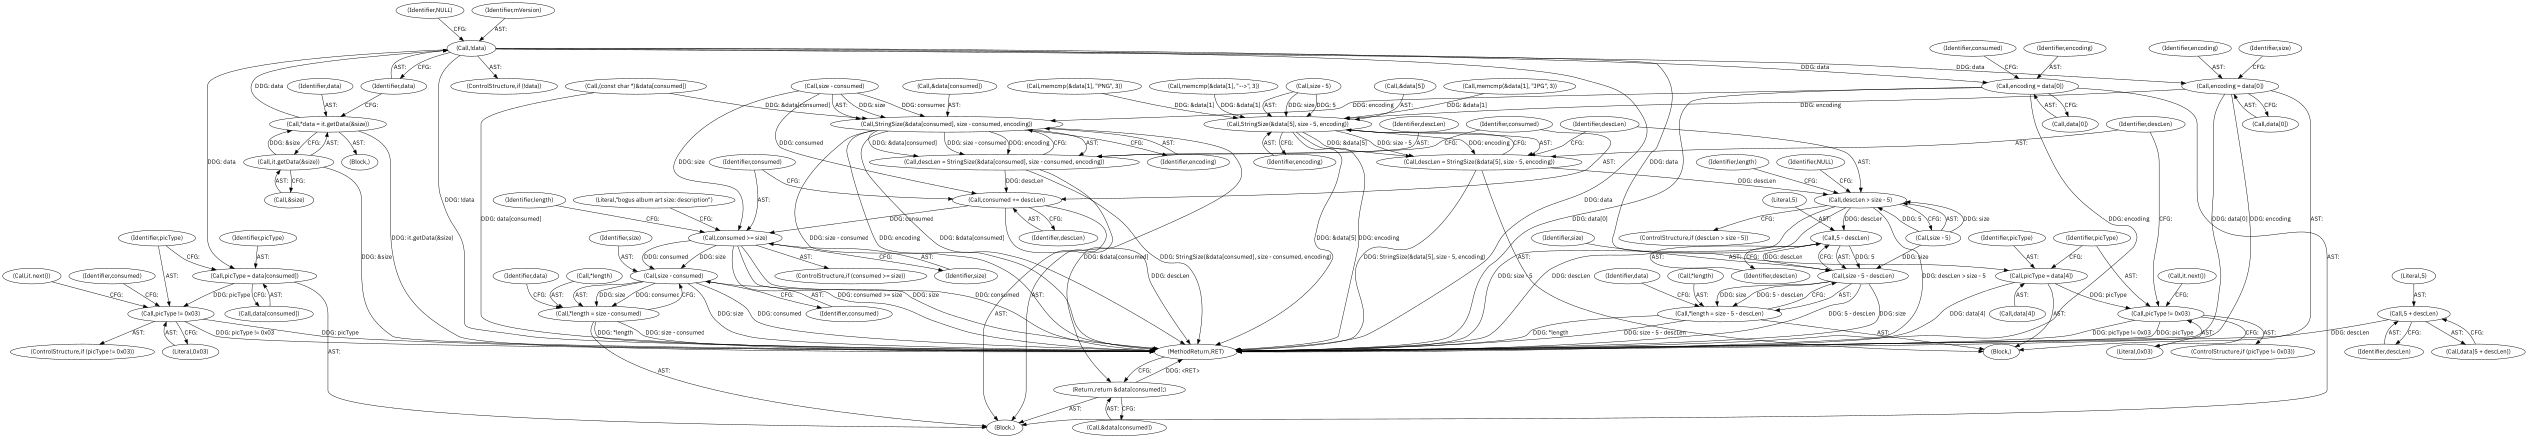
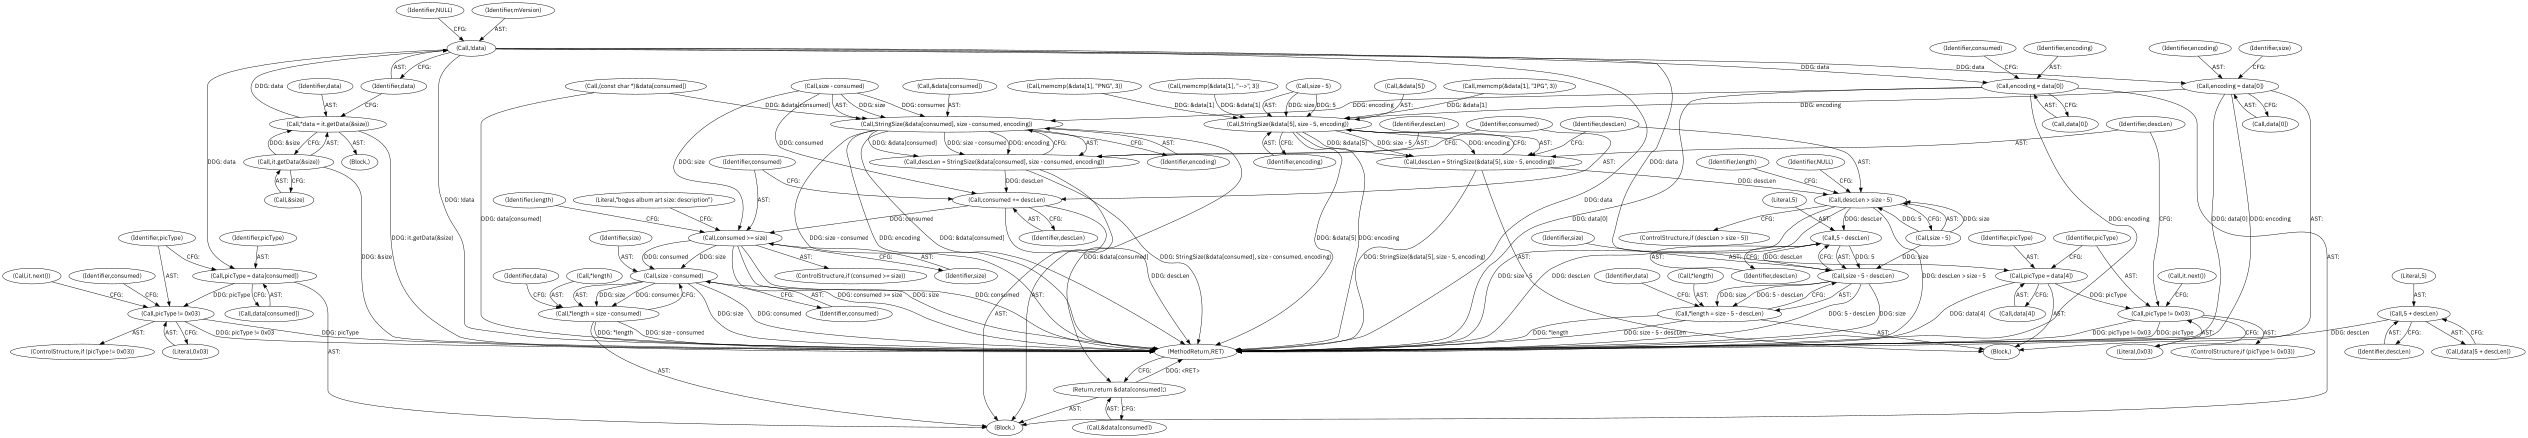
  digraph {
    fontname="IBM Plex Sans"
    node [fontname="IBM Plex Sans"]
    edge [fontname="IBM Plex Sans"]
    n1 [label="(Call,!data)"]
    n2 [label="(Call,encoding = data[0])"]
    n3 [label="(Call,picType = data[consumed])"]
    n4 [label="(Call,encoding = data[0])"]
    n5 [label="(Call,picType = data[4])"]
    n6 [label="(Identifier,data)"]
    n7 [label="(MethodReturn,RET)"]
-   n8 [label="(ControlStructure,if (!data))"]
    n9 [label="(Call,StringSize(&data[consumed], size - consumed, encoding))"]
    n10 [label="(Block,)"]
    n11 [label="(Call,data[0])"]
    n12 [label="(Call,picType != 0x03)"]
    n13 [label="(Call,data[consumed])"]
    n14 [label="(Call,StringSize(&data[5], size - 5, encoding))"]
    n15 [label="(Block,)"]
    n16 [label="(Call,data[0])"]
    n17 [label="(Call,picType != 0x03)"]
    n18 [label="(Call,data[4])"]
    n19 [label="(Call,*data = it.getData(&size))"]
    n20 [label="(Return,return &data[consumed];)"]
    n21 [label="(Call,it.getData(&size))"]
    n22 [label="(Block,)"]
    n23 [label="(Call,&size)"]
    n24 [label="(Call,descLen = StringSize(&data[consumed], size - consumed, encoding))"]
    n25 [label="(Identifier,encoding)"]
    n26 [label="(Call,consumed += descLen)"]
    n27 [label="(Call,&data[consumed])"]
    n28 [label="(Call,consumed >= size)"]
    n29 [label="(Identifier,descLen)"]
    n30 [label="(Call,size - consumed)"]
    n31 [label="(ControlStructure,if (consumed >= size))"]
    n32 [label="(Identifier,size)"]
    n33 [label="(Call,*length = size - consumed)"]
    n34 [label="(Identifier,consumed)"]
    n35 [label="(ControlStructure,if (picType != 0x03))"]
    n36 [label="(Literal,0x03)"]
    n37 [label="(Call,descLen = StringSize(&data[5], size - 5, encoding))"]
    n38 [label="(Identifier,encoding)"]
    n39 [label="(Call,descLen > size - 5)"]
    n40 [label="(Call,5 - descLen)"]
    n41 [label="(ControlStructure,if (descLen > size - 5))"]
    n42 [label="(Call,size - 5)"]
    n43 [label="(Call,size - 5 - descLen)"]
    n44 [label="(Identifier,descLen)"]
    n45 [label="(Call,*length = size - 5 - descLen)"]
    n46 [label="(Call,5 + descLen)"]
    n47 [label="(Identifier,descLen)"]
    n48 [label="(Call,data[5 + descLen])"]
    n49 [label="(ControlStructure,if (picType != 0x03))"]
    n50 [label="(Literal,0x03)"]
    n51 [label="(Identifier,picType)"]
    n52 [label="(Call,it.next())"]
    n53 [label="(Identifier,descLen)"]
    n54 [label="(Call,*length)"]
    n55 [label="(Identifier,NULL)"]
    n56 [label="(Identifier,consumed)"]
    n57 [label="(Identifier,NULL)"]
    n58 [label="(Call,&data[5])"]
    n59 [label="(Literal,\"bogus album art size: description\")"]
    n60 [label="(Identifier,data)"]
    n61 [label="(Call,(const char *)&data[consumed])"]
    n62 [label="(Identifier,consumed)"]
    n63 [label="(Identifier,length)"]
    n64 [label="(Literal,5)"]
    n65 [label="(Call,&data[consumed])"]
    n66 [label="(Identifier,mVersion)"]
    n67 [label="(Identifier,encoding)"]
    n68 [label="(Identifier,descLen)"]
    n69 [label="(Identifier,descLen)"]
    n70 [label="(Identifier,encoding)"]
    n71 [label="(Call,*length)"]
    n72 [label="(Identifier,picType)"]
    n73 [label="(Call,memcmp(&data[1], \"JPG\", 3))"]
    n74 [label="(Identifier,data)"]
    n75 [label="(Call,memcmp(&data[1], \"PNG\", 3))"]
    n76 [label="(Identifier,size)"]
    n77 [label="(Call,it.next())"]
    n78 [label="(Identifier,picType)"]
    n79 [label="(Identifier,consumed)"]
    n80 [label="(Identifier,size)"]
    n81 [label="(Identifier,consumed)"]
    n82 [label="(Identifier,picType)"]
    n83 [label="(Call,memcmp(&data[1], \"-->\", 3))"]
    n84 [label="(Identifier,length)"]
    n85 [label="(Identifier,data)"]
    n86 [label="(Call,size - consumed)"]
    n87 [label="(Call,size - 5)"]
    n88 [label="(Literal,5)"]
    n89 [label="(Identifier,size)"]
    n1 -> n2 [label="DDG: data"]
    n1 -> n3 [label="DDG: data"]
    n1 -> n4 [label="DDG: data"]
    n1 -> n5 [label="DDG: data"]
    n1 -> n6 [label="CFG: "]
    n1 -> n7 [label="DDG: data"]
    n1 -> n7 [label="DDG: !data"]
-   n1 -> n8 [label="AST: "]
    n2 -> n7 [label="DDG: data[0]"]
    n2 -> n7 [label="DDG: encoding"]
    n2 -> n9 [label="DDG: encoding"]
    n2 -> n10 [label="AST: "]
    n2 -> n11 [label="CFG: "]
    n3 -> n10 [label="AST: "]
    n3 -> n12 [label="DDG: picType"]
    n3 -> n13 [label="CFG: "]
    n4 -> n7 [label="DDG: encoding"]
    n4 -> n7 [label="DDG: data[0]"]
    n4 -> n14 [label="DDG: encoding"]
    n4 -> n15 [label="AST: "]
    n4 -> n16 [label="CFG: "]
    n5 -> n7 [label="DDG: data[4]"]
    n5 -> n15 [label="AST: "]
    n5 -> n17 [label="DDG: picType"]
+   n5 -> n18 [label="CFG: "]
    n6 -> n1 [label="AST: "]
    n6 -> n19 [label="CFG: "]
    n7 -> n20 [label="CFG: "]
    n9 -> n7 [label="DDG: encoding"]
    n9 -> n7 [label="DDG: &data[consumed]"]
    n9 -> n7 [label="DDG: size - consumed"]
    n9 -> n20 [label="DDG: &data[consumed]"]
    n9 -> n24 [label="AST: "]
    n9 -> n24 [label="DDG: &data[consumed]"]
    n9 -> n24 [label="DDG: size - consumed"]
    n9 -> n24 [label="DDG: encoding"]
    n9 -> n25 [label="CFG: "]
    n11 -> n2 [label="AST: "]
    n12 -> n7 [label="DDG: picType != 0x03"]
    n12 -> n7 [label="DDG: picType"]
    n12 -> n35 [label="AST: "]
    n12 -> n36 [label="CFG: "]
    n13 -> n3 [label="AST: "]
    n14 -> n7 [label="DDG: encoding"]
    n14 -> n7 [label="DDG: &data[5]"]
    n14 -> n37 [label="AST: "]
    n14 -> n37 [label="DDG: &data[5]"]
    n14 -> n37 [label="DDG: size - 5"]
    n14 -> n37 [label="DDG: encoding"]
    n14 -> n38 [label="CFG: "]
    n16 -> n4 [label="AST: "]
    n17 -> n7 [label="DDG: picType != 0x03"]
    n17 -> n7 [label="DDG: picType"]
    n17 -> n49 [label="AST: "]
    n17 -> n50 [label="CFG: "]
    n18 -> n5 [label="AST: "]
    n19 -> n1 [label="DDG: data"]
    n19 -> n7 [label="DDG: it.getData(&size)"]
    n19 -> n21 [label="CFG: "]
    n19 -> n22 [label="AST: "]
    n20 -> n7 [label="DDG: <RET>"]
    n20 -> n10 [label="AST: "]
    n20 -> n27 [label="CFG: "]
    n21 -> n7 [label="DDG: &size"]
    n21 -> n19 [label="AST: "]
    n21 -> n19 [label="DDG: &size"]
    n21 -> n23 [label="CFG: "]
    n23 -> n21 [label="AST: "]
    n24 -> n7 [label="DDG: StringSize(&data[consumed], size - consumed, encoding)"]
    n24 -> n9 [label="CFG: "]
    n24 -> n10 [label="AST: "]
    n24 -> n26 [label="DDG: descLen"]
    n25 -> n9 [label="AST: "]
    n26 -> n7 [label="DDG: descLen"]
    n26 -> n10 [label="AST: "]
    n26 -> n28 [label="DDG: consumed"]
    n26 -> n29 [label="CFG: "]
    n27 -> n20 [label="AST: "]
    n28 -> n7 [label="DDG: consumed >= size"]
    n28 -> n7 [label="DDG: size"]
    n28 -> n7 [label="DDG: consumed"]
    n28 -> n30 [label="DDG: size"]
    n28 -> n30 [label="DDG: consumed"]
    n28 -> n31 [label="AST: "]
    n28 -> n32 [label="CFG: "]
    n29 -> n26 [label="AST: "]
    n30 -> n7 [label="DDG: size"]
    n30 -> n7 [label="DDG: consumed"]
    n30 -> n33 [label="AST: "]
    n30 -> n33 [label="DDG: size"]
    n30 -> n33 [label="DDG: consumed"]
    n30 -> n34 [label="CFG: "]
    n32 -> n28 [label="AST: "]
    n33 -> n7 [label="DDG: size - consumed"]
    n33 -> n7 [label="DDG: *length"]
    n33 -> n10 [label="AST: "]
    n33 -> n30 [label="CFG: "]
    n34 -> n30 [label="AST: "]
    n36 -> n12 [label="AST: "]
    n37 -> n7 [label="DDG: StringSize(&data[5], size - 5, encoding)"]
    n37 -> n14 [label="CFG: "]
    n37 -> n15 [label="AST: "]
    n37 -> n39 [label="DDG: descLen"]
    n38 -> n14 [label="AST: "]
    n39 -> n7 [label="DDG: descLen"]
    n39 -> n7 [label="DDG: size - 5"]
    n39 -> n7 [label="DDG: descLen > size - 5"]
    n39 -> n40 [label="DDG: descLen"]
    n39 -> n41 [label="CFG: "]
    n39 -> n42 [label="CFG: "]
    n40 -> n43 [label="AST: "]
    n40 -> n43 [label="DDG: 5"]
    n40 -> n43 [label="DDG: descLen"]
    n40 -> n44 [label="CFG: "]
    n42 -> n39 [label="AST: "]
    n42 -> n39 [label="DDG: size"]
    n42 -> n39 [label="DDG: 5"]
    n42 -> n43 [label="DDG: size"]
    n43 -> n7 [label="DDG: 5 - descLen"]
    n43 -> n7 [label="DDG: size"]
    n43 -> n40 [label="CFG: "]
    n43 -> n45 [label="AST: "]
    n43 -> n45 [label="DDG: size"]
    n43 -> n45 [label="DDG: 5 - descLen"]
    n44 -> n40 [label="AST: "]
    n45 -> n7 [label="DDG: size - 5 - descLen"]
    n45 -> n7 [label="DDG: *length"]
    n45 -> n15 [label="AST: "]
    n45 -> n43 [label="CFG: "]
    n46 -> n7 [label="DDG: descLen"]
    n46 -> n47 [label="CFG: "]
    n46 -> n48 [label="AST: "]
    n47 -> n46 [label="AST: "]
    n48 -> n46 [label="CFG: "]
    n50 -> n17 [label="AST: "]
    n51 -> n3 [label="CFG: "]
    n51 -> n12 [label="AST: "]
    n52 -> n17 [label="CFG: "]
    n53 -> n24 [label="AST: "]
    n54 -> n33 [label="AST: "]
    n55 -> n1 [label="CFG: "]
    n56 -> n24 [label="CFG: "]
    n56 -> n26 [label="AST: "]
    n57 -> n39 [label="CFG: "]
    n58 -> n14 [label="AST: "]
    n59 -> n28 [label="CFG: "]
    n60 -> n33 [label="CFG: "]
    n61 -> n7 [label="DDG: data[consumed]"]
    n61 -> n9 [label="DDG: &data[consumed]"]
    n62 -> n26 [label="CFG: "]
    n62 -> n28 [label="AST: "]
    n63 -> n28 [label="CFG: "]
    n64 -> n46 [label="AST: "]
    n65 -> n9 [label="AST: "]
    n66 -> n1 [label="AST: "]
    n67 -> n2 [label="AST: "]
    n68 -> n37 [label="CFG: "]
    n68 -> n39 [label="AST: "]
    n69 -> n17 [label="CFG: "]
    n69 -> n37 [label="AST: "]
    n70 -> n4 [label="AST: "]
    n71 -> n45 [label="AST: "]
    n72 -> n5 [label="AST: "]
    n73 -> n14 [label="DDG: &data[1]"]
    n74 -> n45 [label="CFG: "]
    n75 -> n14 [label="DDG: &data[1]"]
    n76 -> n43 [label="AST: "]
    n77 -> n12 [label="CFG: "]
    n78 -> n3 [label="AST: "]
    n79 -> n12 [label="CFG: "]
    n80 -> n30 [label="AST: "]
    n81 -> n2 [label="CFG: "]
    n82 -> n5 [label="CFG: "]
    n82 -> n17 [label="AST: "]
    n83 -> n14 [label="DDG: &data[1]"]
    n84 -> n39 [label="CFG: "]
    n85 -> n19 [label="AST: "]
    n86 -> n9 [label="AST: "]
    n86 -> n9 [label="DDG: size"]
    n86 -> n9 [label="DDG: consumed"]
    n86 -> n26 [label="DDG: consumed"]
    n86 -> n28 [label="DDG: size"]
    n87 -> n14 [label="AST: "]
    n87 -> n14 [label="DDG: size"]
    n87 -> n14 [label="DDG: 5"]
    n88 -> n40 [label="AST: "]
    n89 -> n4 [label="CFG: "]
  }
